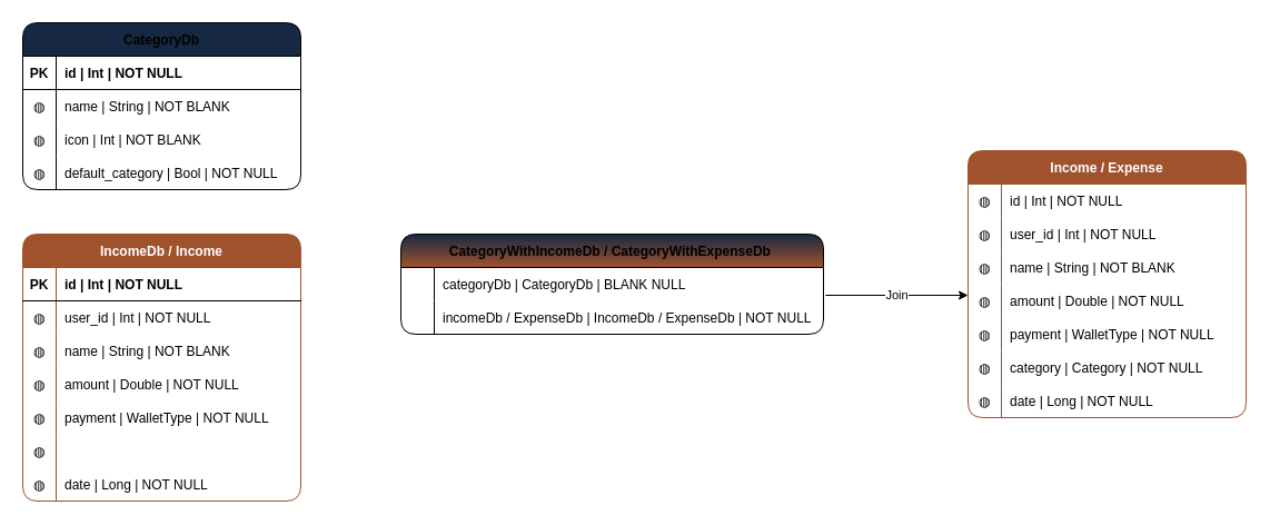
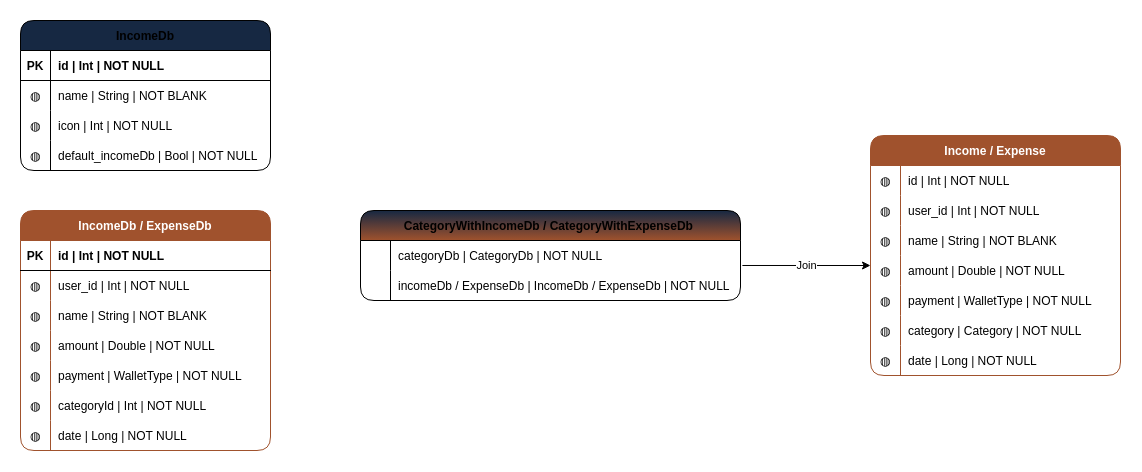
  <mxCell id="0" />
  <mxCell id="1" parent="0" />
  <mxCell id="2" value="CategoryWithIncomeDb / CategoryWithExpenseDb " style="shape=table;startSize=30;container=1;collapsible=1;childLayout=tableLayout;fixedRows=1;rowLines=0;fontStyle=1;align=center;resizeLast=1;rounded=1;gradientColor=#A0522D;fillColor=#162842;" parent="1" vertex="1"><mxGeometry x="360" y="210" width="380" height="90" as="geometry" /></mxCell>
  <mxCell id="3" value="" style="shape=partialRectangle;collapsible=0;dropTarget=0;pointerEvents=0;fillColor=none;points=[[0,0.5],[1,0.5]];portConstraint=eastwest;top=0;left=0;right=0;bottom=0;" parent="2" vertex="1"><mxGeometry y="30" width="380" height="30" as="geometry" /></mxCell>
  <mxCell id="4" value="" style="shape=partialRectangle;overflow=hidden;connectable=0;fillColor=none;top=0;left=0;bottom=0;right=0;" parent="3" vertex="1"><mxGeometry width="30" height="30" as="geometry"><mxRectangle width="30" height="30" as="alternateBounds" /></mxGeometry></mxCell>
- <mxCell id="5" value="categoryDb | CategoryDb | BLANK NULL" style="shape=partialRectangle;overflow=hidden;connectable=0;fillColor=none;top=0;left=0;bottom=0;right=0;align=left;spacingLeft=6;" parent="3" vertex="1"><mxGeometry x="30" width="350" height="30" as="geometry"><mxRectangle width="350" height="30" as="alternateBounds" /></mxGeometry></mxCell>
+ <mxCell id="5" value="categoryDb | CategoryDb | NOT NULL" style="shape=partialRectangle;overflow=hidden;connectable=0;fillColor=none;top=0;left=0;bottom=0;right=0;align=left;spacingLeft=6;" parent="3" vertex="1"><mxGeometry x="30" width="350" height="30" as="geometry"><mxRectangle width="350" height="30" as="alternateBounds" /></mxGeometry></mxCell>
  <mxCell id="6" value="" style="shape=partialRectangle;collapsible=0;dropTarget=0;pointerEvents=0;fillColor=none;points=[[0,0.5],[1,0.5]];portConstraint=eastwest;top=0;left=0;right=0;bottom=0;" parent="2" vertex="1"><mxGeometry y="60" width="380" height="30" as="geometry" /></mxCell>
  <mxCell id="7" value="" style="shape=partialRectangle;overflow=hidden;connectable=0;fillColor=none;top=0;left=0;bottom=0;right=0;" parent="6" vertex="1"><mxGeometry width="30" height="30" as="geometry"><mxRectangle width="30" height="30" as="alternateBounds" /></mxGeometry></mxCell>
  <mxCell id="8" value="incomeDb / ExpenseDb | IncomeDb / ExpenseDb | NOT NULL" style="shape=partialRectangle;overflow=hidden;connectable=0;fillColor=none;top=0;left=0;bottom=0;right=0;align=left;spacingLeft=6;" parent="6" vertex="1"><mxGeometry x="30" width="350" height="30" as="geometry"><mxRectangle width="350" height="30" as="alternateBounds" /></mxGeometry></mxCell>
- <mxCell id="9" value="CategoryDb" style="shape=table;startSize=30;container=1;collapsible=1;childLayout=tableLayout;fixedRows=1;rowLines=0;fontStyle=1;align=center;resizeLast=1;strokeColor=default;strokeWidth=1;perimeterSpacing=0;swimlaneLine=1;rounded=1;shadow=0;absoluteArcSize=0;gradientColor=none;fillColor=#162842;fillStyle=solid;" vertex="1" parent="1"><mxGeometry x="20" y="20" width="250" height="150" as="geometry" /></mxCell>
+ <mxCell id="9" value="IncomeDb" style="shape=table;startSize=30;container=1;collapsible=1;childLayout=tableLayout;fixedRows=1;rowLines=0;fontStyle=1;align=center;resizeLast=1;strokeColor=default;strokeWidth=1;perimeterSpacing=0;swimlaneLine=1;rounded=1;shadow=0;absoluteArcSize=0;gradientColor=none;fillColor=#162842;fillStyle=solid;" vertex="1" parent="1"><mxGeometry x="20" y="20" width="250" height="150" as="geometry" /></mxCell>
  <mxCell id="10" value="" style="shape=partialRectangle;collapsible=0;dropTarget=0;pointerEvents=0;fillColor=none;points=[[0,0.5],[1,0.5]];portConstraint=eastwest;top=0;left=0;right=0;bottom=1;" vertex="1" parent="9"><mxGeometry y="30" width="250" height="30" as="geometry" /></mxCell>
  <mxCell id="11" value="PK" style="shape=partialRectangle;overflow=hidden;connectable=0;fillColor=none;top=0;left=0;bottom=0;right=0;fontStyle=1;" vertex="1" parent="10"><mxGeometry width="30" height="30" as="geometry"><mxRectangle width="30" height="30" as="alternateBounds" /></mxGeometry></mxCell>
  <mxCell id="12" value="id | Int | NOT NULL " style="shape=partialRectangle;overflow=hidden;connectable=0;fillColor=none;top=0;left=0;bottom=0;right=0;align=left;spacingLeft=6;fontStyle=1;" vertex="1" parent="10"><mxGeometry x="30" width="220" height="30" as="geometry"><mxRectangle width="220" height="30" as="alternateBounds" /></mxGeometry></mxCell>
  <mxCell id="13" style="shape=partialRectangle;collapsible=0;dropTarget=0;pointerEvents=0;fillColor=none;points=[[0,0.5],[1,0.5]];portConstraint=eastwest;top=0;left=0;right=0;bottom=0;" vertex="1" parent="9"><mxGeometry y="60" width="250" height="30" as="geometry" /></mxCell>
  <mxCell id="14" value="◍" style="shape=partialRectangle;overflow=hidden;connectable=0;fillColor=none;top=0;left=0;bottom=0;right=0;" vertex="1" parent="13"><mxGeometry width="30" height="30" as="geometry"><mxRectangle width="30" height="30" as="alternateBounds" /></mxGeometry></mxCell>
  <mxCell id="15" value="name | String | NOT BLANK" style="shape=partialRectangle;overflow=hidden;connectable=0;fillColor=none;top=0;left=0;bottom=0;right=0;align=left;spacingLeft=6;" vertex="1" parent="13"><mxGeometry x="30" width="220" height="30" as="geometry"><mxRectangle width="220" height="30" as="alternateBounds" /></mxGeometry></mxCell>
  <mxCell id="16" style="shape=partialRectangle;collapsible=0;dropTarget=0;pointerEvents=0;fillColor=none;points=[[0,0.5],[1,0.5]];portConstraint=eastwest;top=0;left=0;right=0;bottom=0;" vertex="1" parent="9"><mxGeometry y="90" width="250" height="30" as="geometry" /></mxCell>
  <mxCell id="17" value="◍" style="shape=partialRectangle;overflow=hidden;connectable=0;fillColor=none;top=0;left=0;bottom=0;right=0;" vertex="1" parent="16"><mxGeometry width="30" height="30" as="geometry"><mxRectangle width="30" height="30" as="alternateBounds" /></mxGeometry></mxCell>
- <mxCell id="18" value="icon | Int | NOT BLANK" style="shape=partialRectangle;overflow=hidden;connectable=0;fillColor=none;top=0;left=0;bottom=0;right=0;align=left;spacingLeft=6;" vertex="1" parent="16"><mxGeometry x="30" width="220" height="30" as="geometry"><mxRectangle width="220" height="30" as="alternateBounds" /></mxGeometry></mxCell>
+ <mxCell id="18" value="icon | Int | NOT NULL" style="shape=partialRectangle;overflow=hidden;connectable=0;fillColor=none;top=0;left=0;bottom=0;right=0;align=left;spacingLeft=6;" vertex="1" parent="16"><mxGeometry x="30" width="220" height="30" as="geometry"><mxRectangle width="220" height="30" as="alternateBounds" /></mxGeometry></mxCell>
  <mxCell id="19" value="" style="shape=partialRectangle;collapsible=0;dropTarget=0;pointerEvents=0;fillColor=none;points=[[0,0.5],[1,0.5]];portConstraint=eastwest;top=0;left=0;right=0;bottom=0;" vertex="1" parent="9"><mxGeometry y="120" width="250" height="30" as="geometry" /></mxCell>
  <mxCell id="20" value="◍" style="shape=partialRectangle;overflow=hidden;connectable=0;fillColor=none;top=0;left=0;bottom=0;right=0;" vertex="1" parent="19"><mxGeometry width="30" height="30" as="geometry"><mxRectangle width="30" height="30" as="alternateBounds" /></mxGeometry></mxCell>
- <mxCell id="21" value="default_category | Bool | NOT NULL" style="shape=partialRectangle;overflow=hidden;connectable=0;fillColor=none;top=0;left=0;bottom=0;right=0;align=left;spacingLeft=6;" vertex="1" parent="19"><mxGeometry x="30" width="220" height="30" as="geometry"><mxRectangle width="220" height="30" as="alternateBounds" /></mxGeometry></mxCell>
- <mxCell id="22" value="IncomeDb / Income" style="shape=table;startSize=30;container=1;collapsible=1;childLayout=tableLayout;fixedRows=1;rowLines=0;fontStyle=1;align=center;resizeLast=1;rounded=1;fillColor=#a0522d;fontColor=#ffffff;strokeColor=#A0522D;" vertex="1" parent="1"><mxGeometry x="20" y="210" width="250" height="240" as="geometry" /></mxCell>
+ <mxCell id="21" value="default_incomeDb | Bool | NOT NULL" style="shape=partialRectangle;overflow=hidden;connectable=0;fillColor=none;top=0;left=0;bottom=0;right=0;align=left;spacingLeft=6;" vertex="1" parent="19"><mxGeometry x="30" width="220" height="30" as="geometry"><mxRectangle width="220" height="30" as="alternateBounds" /></mxGeometry></mxCell>
+ <mxCell id="22" value="IncomeDb / ExpenseDb" style="shape=table;startSize=30;container=1;collapsible=1;childLayout=tableLayout;fixedRows=1;rowLines=0;fontStyle=1;align=center;resizeLast=1;rounded=1;fillColor=#a0522d;fontColor=#ffffff;strokeColor=#A0522D;" vertex="1" parent="1"><mxGeometry x="20" y="210" width="250" height="240" as="geometry" /></mxCell>
  <mxCell id="23" value="" style="shape=partialRectangle;collapsible=0;dropTarget=0;pointerEvents=0;fillColor=none;points=[[0,0.5],[1,0.5]];portConstraint=eastwest;top=0;left=0;right=0;bottom=1;" vertex="1" parent="22"><mxGeometry y="30" width="250" height="30" as="geometry" /></mxCell>
  <mxCell id="24" value="PK" style="shape=partialRectangle;overflow=hidden;connectable=0;fillColor=none;top=0;left=0;bottom=0;right=0;fontStyle=1;" vertex="1" parent="23"><mxGeometry width="30" height="30" as="geometry"><mxRectangle width="30" height="30" as="alternateBounds" /></mxGeometry></mxCell>
  <mxCell id="25" value="id | Int | NOT NULL" style="shape=partialRectangle;overflow=hidden;connectable=0;fillColor=none;top=0;left=0;bottom=0;right=0;align=left;spacingLeft=6;fontStyle=1;" vertex="1" parent="23"><mxGeometry x="30" width="220" height="30" as="geometry"><mxRectangle width="220" height="30" as="alternateBounds" /></mxGeometry></mxCell>
  <mxCell id="26" style="shape=partialRectangle;collapsible=0;dropTarget=0;pointerEvents=0;fillColor=none;points=[[0,0.5],[1,0.5]];portConstraint=eastwest;top=0;left=0;right=0;bottom=0;" vertex="1" parent="22"><mxGeometry y="60" width="250" height="30" as="geometry" /></mxCell>
  <mxCell id="27" value="◍" style="shape=partialRectangle;overflow=hidden;connectable=0;fillColor=none;top=0;left=0;bottom=0;right=0;" vertex="1" parent="26"><mxGeometry width="30" height="30" as="geometry"><mxRectangle width="30" height="30" as="alternateBounds" /></mxGeometry></mxCell>
  <mxCell id="28" value="user_id | Int | NOT NULL" style="shape=partialRectangle;overflow=hidden;connectable=0;fillColor=none;top=0;left=0;bottom=0;right=0;align=left;spacingLeft=6;" vertex="1" parent="26"><mxGeometry x="30" width="220" height="30" as="geometry"><mxRectangle width="220" height="30" as="alternateBounds" /></mxGeometry></mxCell>
  <mxCell id="29" style="shape=partialRectangle;collapsible=0;dropTarget=0;pointerEvents=0;fillColor=none;points=[[0,0.5],[1,0.5]];portConstraint=eastwest;top=0;left=0;right=0;bottom=0;" vertex="1" parent="22"><mxGeometry y="90" width="250" height="30" as="geometry" /></mxCell>
  <mxCell id="30" value="◍" style="shape=partialRectangle;overflow=hidden;connectable=0;fillColor=none;top=0;left=0;bottom=0;right=0;" vertex="1" parent="29"><mxGeometry width="30" height="30" as="geometry"><mxRectangle width="30" height="30" as="alternateBounds" /></mxGeometry></mxCell>
  <mxCell id="31" value="name | String | NOT BLANK" style="shape=partialRectangle;overflow=hidden;connectable=0;fillColor=none;top=0;left=0;bottom=0;right=0;align=left;spacingLeft=6;" vertex="1" parent="29"><mxGeometry x="30" width="220" height="30" as="geometry"><mxRectangle width="220" height="30" as="alternateBounds" /></mxGeometry></mxCell>
  <mxCell id="32" style="shape=partialRectangle;collapsible=0;dropTarget=0;pointerEvents=0;fillColor=none;points=[[0,0.5],[1,0.5]];portConstraint=eastwest;top=0;left=0;right=0;bottom=0;" vertex="1" parent="22"><mxGeometry y="120" width="250" height="30" as="geometry" /></mxCell>
  <mxCell id="33" value="◍" style="shape=partialRectangle;overflow=hidden;connectable=0;fillColor=none;top=0;left=0;bottom=0;right=0;" vertex="1" parent="32"><mxGeometry width="30" height="30" as="geometry"><mxRectangle width="30" height="30" as="alternateBounds" /></mxGeometry></mxCell>
  <mxCell id="34" value="amount | Double | NOT NULL" style="shape=partialRectangle;overflow=hidden;connectable=0;fillColor=none;top=0;left=0;bottom=0;right=0;align=left;spacingLeft=6;" vertex="1" parent="32"><mxGeometry x="30" width="220" height="30" as="geometry"><mxRectangle width="220" height="30" as="alternateBounds" /></mxGeometry></mxCell>
  <mxCell id="35" style="shape=partialRectangle;collapsible=0;dropTarget=0;pointerEvents=0;fillColor=none;points=[[0,0.5],[1,0.5]];portConstraint=eastwest;top=0;left=0;right=0;bottom=0;" vertex="1" parent="22"><mxGeometry y="150" width="250" height="30" as="geometry" /></mxCell>
  <mxCell id="36" value="◍" style="shape=partialRectangle;overflow=hidden;connectable=0;fillColor=none;top=0;left=0;bottom=0;right=0;" vertex="1" parent="35"><mxGeometry width="30" height="30" as="geometry"><mxRectangle width="30" height="30" as="alternateBounds" /></mxGeometry></mxCell>
  <mxCell id="37" value="payment | WalletType | NOT NULL" style="shape=partialRectangle;overflow=hidden;connectable=0;fillColor=none;top=0;left=0;bottom=0;right=0;align=left;spacingLeft=6;" vertex="1" parent="35"><mxGeometry x="30" width="220" height="30" as="geometry"><mxRectangle width="220" height="30" as="alternateBounds" /></mxGeometry></mxCell>
  <mxCell id="38" style="shape=partialRectangle;collapsible=0;dropTarget=0;pointerEvents=0;fillColor=none;points=[[0,0.5],[1,0.5]];portConstraint=eastwest;top=0;left=0;right=0;bottom=0;" vertex="1" parent="22"><mxGeometry y="180" width="250" height="30" as="geometry" /></mxCell>
  <mxCell id="39" value="◍" style="shape=partialRectangle;overflow=hidden;connectable=0;fillColor=none;top=0;left=0;bottom=0;right=0;" vertex="1" parent="38"><mxGeometry width="30" height="30" as="geometry"><mxRectangle width="30" height="30" as="alternateBounds" /></mxGeometry></mxCell>
+ <mxCell id="40" value="categoryId | Int | NOT NULL" style="shape=partialRectangle;overflow=hidden;connectable=0;fillColor=none;top=0;left=0;bottom=0;right=0;align=left;spacingLeft=6;" vertex="1" parent="38"><mxGeometry x="30" width="220" height="30" as="geometry"><mxRectangle width="220" height="30" as="alternateBounds" /></mxGeometry></mxCell>
  <mxCell id="41" value="" style="shape=partialRectangle;collapsible=0;dropTarget=0;pointerEvents=0;fillColor=none;points=[[0,0.5],[1,0.5]];portConstraint=eastwest;top=0;left=0;right=0;bottom=0;" vertex="1" parent="22"><mxGeometry y="210" width="250" height="30" as="geometry" /></mxCell>
  <mxCell id="42" value="◍" style="shape=partialRectangle;overflow=hidden;connectable=0;fillColor=none;top=0;left=0;bottom=0;right=0;" vertex="1" parent="41"><mxGeometry width="30" height="30" as="geometry"><mxRectangle width="30" height="30" as="alternateBounds" /></mxGeometry></mxCell>
  <mxCell id="43" value="date | Long | NOT NULL" style="shape=partialRectangle;overflow=hidden;connectable=0;fillColor=none;top=0;left=0;bottom=0;right=0;align=left;spacingLeft=6;" vertex="1" parent="41"><mxGeometry x="30" width="220" height="30" as="geometry"><mxRectangle width="220" height="30" as="alternateBounds" /></mxGeometry></mxCell>
  <mxCell id="44" value="" style="endArrow=classic;html=1;rounded=0;exitX=1.005;exitY=0.833;exitDx=0;exitDy=0;exitPerimeter=0;" edge="1" parent="1" source="3"><mxGeometry relative="1" as="geometry"><mxPoint x="760" y="260" as="sourcePoint" /><mxPoint x="870" y="265" as="targetPoint" /></mxGeometry></mxCell>
  <mxCell id="45" value="Join" style="edgeLabel;resizable=0;html=1;align=center;verticalAlign=middle;" connectable="0" vertex="1" parent="44"><mxGeometry relative="1" as="geometry" /></mxCell>
  <mxCell id="46" value="Income / Expense" style="shape=table;startSize=30;container=1;collapsible=1;childLayout=tableLayout;fixedRows=1;rowLines=0;fontStyle=1;align=center;resizeLast=1;rounded=1;fillColor=#a0522d;fontColor=#ffffff;strokeColor=#A0522D;" vertex="1" parent="1"><mxGeometry x="870" y="135" width="250" height="240" as="geometry" /></mxCell>
  <mxCell id="47" style="shape=partialRectangle;collapsible=0;dropTarget=0;pointerEvents=0;fillColor=none;points=[[0,0.5],[1,0.5]];portConstraint=eastwest;top=0;left=0;right=0;bottom=0;" vertex="1" parent="46"><mxGeometry y="30" width="250" height="30" as="geometry" /></mxCell>
  <mxCell id="48" value="◍" style="shape=partialRectangle;overflow=hidden;connectable=0;fillColor=none;top=0;left=0;bottom=0;right=0;" vertex="1" parent="47"><mxGeometry width="30" height="30" as="geometry"><mxRectangle width="30" height="30" as="alternateBounds" /></mxGeometry></mxCell>
  <mxCell id="49" value="id | Int | NOT NULL" style="shape=partialRectangle;overflow=hidden;connectable=0;fillColor=none;top=0;left=0;bottom=0;right=0;align=left;spacingLeft=6;" vertex="1" parent="47"><mxGeometry x="30" width="220" height="30" as="geometry"><mxRectangle width="220" height="30" as="alternateBounds" /></mxGeometry></mxCell>
  <mxCell id="50" style="shape=partialRectangle;collapsible=0;dropTarget=0;pointerEvents=0;fillColor=none;points=[[0,0.5],[1,0.5]];portConstraint=eastwest;top=0;left=0;right=0;bottom=0;" vertex="1" parent="46"><mxGeometry y="60" width="250" height="30" as="geometry" /></mxCell>
  <mxCell id="51" value="◍" style="shape=partialRectangle;overflow=hidden;connectable=0;fillColor=none;top=0;left=0;bottom=0;right=0;" vertex="1" parent="50"><mxGeometry width="30" height="30" as="geometry"><mxRectangle width="30" height="30" as="alternateBounds" /></mxGeometry></mxCell>
  <mxCell id="52" value="user_id | Int | NOT NULL" style="shape=partialRectangle;overflow=hidden;connectable=0;fillColor=none;top=0;left=0;bottom=0;right=0;align=left;spacingLeft=6;" vertex="1" parent="50"><mxGeometry x="30" width="220" height="30" as="geometry"><mxRectangle width="220" height="30" as="alternateBounds" /></mxGeometry></mxCell>
  <mxCell id="53" style="shape=partialRectangle;collapsible=0;dropTarget=0;pointerEvents=0;fillColor=none;points=[[0,0.5],[1,0.5]];portConstraint=eastwest;top=0;left=0;right=0;bottom=0;" vertex="1" parent="46"><mxGeometry y="90" width="250" height="30" as="geometry" /></mxCell>
  <mxCell id="54" value="◍" style="shape=partialRectangle;overflow=hidden;connectable=0;fillColor=none;top=0;left=0;bottom=0;right=0;" vertex="1" parent="53"><mxGeometry width="30" height="30" as="geometry"><mxRectangle width="30" height="30" as="alternateBounds" /></mxGeometry></mxCell>
  <mxCell id="55" value="name | String | NOT BLANK" style="shape=partialRectangle;overflow=hidden;connectable=0;fillColor=none;top=0;left=0;bottom=0;right=0;align=left;spacingLeft=6;" vertex="1" parent="53"><mxGeometry x="30" width="220" height="30" as="geometry"><mxRectangle width="220" height="30" as="alternateBounds" /></mxGeometry></mxCell>
  <mxCell id="56" style="shape=partialRectangle;collapsible=0;dropTarget=0;pointerEvents=0;fillColor=none;points=[[0,0.5],[1,0.5]];portConstraint=eastwest;top=0;left=0;right=0;bottom=0;" vertex="1" parent="46"><mxGeometry y="120" width="250" height="30" as="geometry" /></mxCell>
  <mxCell id="57" value="◍" style="shape=partialRectangle;overflow=hidden;connectable=0;fillColor=none;top=0;left=0;bottom=0;right=0;" vertex="1" parent="56"><mxGeometry width="30" height="30" as="geometry"><mxRectangle width="30" height="30" as="alternateBounds" /></mxGeometry></mxCell>
  <mxCell id="58" value="amount | Double | NOT NULL" style="shape=partialRectangle;overflow=hidden;connectable=0;fillColor=none;top=0;left=0;bottom=0;right=0;align=left;spacingLeft=6;" vertex="1" parent="56"><mxGeometry x="30" width="220" height="30" as="geometry"><mxRectangle width="220" height="30" as="alternateBounds" /></mxGeometry></mxCell>
  <mxCell id="59" style="shape=partialRectangle;collapsible=0;dropTarget=0;pointerEvents=0;fillColor=none;points=[[0,0.5],[1,0.5]];portConstraint=eastwest;top=0;left=0;right=0;bottom=0;" vertex="1" parent="46"><mxGeometry y="150" width="250" height="30" as="geometry" /></mxCell>
  <mxCell id="60" value="◍" style="shape=partialRectangle;overflow=hidden;connectable=0;fillColor=none;top=0;left=0;bottom=0;right=0;" vertex="1" parent="59"><mxGeometry width="30" height="30" as="geometry"><mxRectangle width="30" height="30" as="alternateBounds" /></mxGeometry></mxCell>
  <mxCell id="61" value="payment | WalletType | NOT NULL" style="shape=partialRectangle;overflow=hidden;connectable=0;fillColor=none;top=0;left=0;bottom=0;right=0;align=left;spacingLeft=6;" vertex="1" parent="59"><mxGeometry x="30" width="220" height="30" as="geometry"><mxRectangle width="220" height="30" as="alternateBounds" /></mxGeometry></mxCell>
  <mxCell id="62" style="shape=partialRectangle;collapsible=0;dropTarget=0;pointerEvents=0;fillColor=none;points=[[0,0.5],[1,0.5]];portConstraint=eastwest;top=0;left=0;right=0;bottom=0;" vertex="1" parent="46"><mxGeometry y="180" width="250" height="30" as="geometry" /></mxCell>
  <mxCell id="63" value="◍" style="shape=partialRectangle;overflow=hidden;connectable=0;fillColor=none;top=0;left=0;bottom=0;right=0;" vertex="1" parent="62"><mxGeometry width="30" height="30" as="geometry"><mxRectangle width="30" height="30" as="alternateBounds" /></mxGeometry></mxCell>
  <mxCell id="64" value="category | Category | NOT NULL" style="shape=partialRectangle;overflow=hidden;connectable=0;fillColor=none;top=0;left=0;bottom=0;right=0;align=left;spacingLeft=6;" vertex="1" parent="62"><mxGeometry x="30" width="220" height="30" as="geometry"><mxRectangle width="220" height="30" as="alternateBounds" /></mxGeometry></mxCell>
  <mxCell id="65" value="" style="shape=partialRectangle;collapsible=0;dropTarget=0;pointerEvents=0;fillColor=none;points=[[0,0.5],[1,0.5]];portConstraint=eastwest;top=0;left=0;right=0;bottom=0;" vertex="1" parent="46"><mxGeometry y="210" width="250" height="30" as="geometry" /></mxCell>
  <mxCell id="66" value="◍" style="shape=partialRectangle;overflow=hidden;connectable=0;fillColor=none;top=0;left=0;bottom=0;right=0;" vertex="1" parent="65"><mxGeometry width="30" height="30" as="geometry"><mxRectangle width="30" height="30" as="alternateBounds" /></mxGeometry></mxCell>
  <mxCell id="67" value="date | Long | NOT NULL" style="shape=partialRectangle;overflow=hidden;connectable=0;fillColor=none;top=0;left=0;bottom=0;right=0;align=left;spacingLeft=6;" vertex="1" parent="65"><mxGeometry x="30" width="220" height="30" as="geometry"><mxRectangle width="220" height="30" as="alternateBounds" /></mxGeometry></mxCell>
